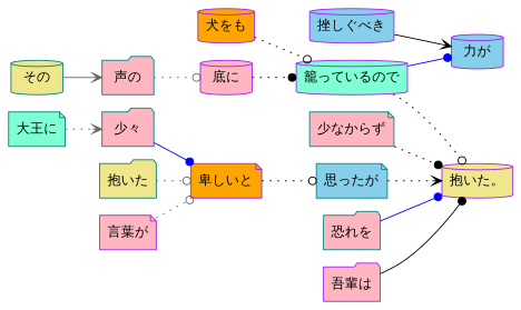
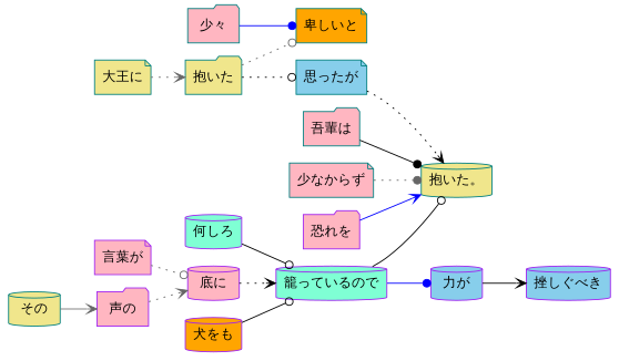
  digraph {
    rankdir=LR
    node [color=teal fillcolor=lightpink shape=cylinder style=filled]
    edge [arrowhead=vee color=black style=solid]
-   n1 [fillcolor=aquamarine label="大王に" shape=note]
+   n1 [fillcolor=khaki label="大王に" shape=note]
    n2 [fillcolor=khaki label="抱いた" shape=folder]
-   n3 [color=purple fillcolor=orange label="卑しいと" shape=note]
+   n3 [fillcolor=orange label="卑しいと" shape=note]
    n4 [fillcolor=skyblue label="思ったが" shape=note]
    n5 [label="少々" shape=folder]
    n6 [color=purple label="言葉が" shape=note]
-   n7 [color=purple fillcolor=khaki label="抱いた。"]
+   n7 [fillcolor=khaki label="抱いた。"]
+   n8 [color=purple fillcolor=aquamarine label="何しろ"]
    n9 [color=purple fillcolor=aquamarine label="籠っているので"]
    n10 [color=purple fillcolor=skyblue label="力が"]
    n11 [fillcolor=khaki label="その"]
-   n12 [label="声の" shape=folder]
+   n12 [color=purple label="声の" shape=folder]
    n13 [color=purple label="底に"]
    n14 [color=purple fillcolor=orange label="犬をも"]
    n15 [color=purple fillcolor=skyblue label="挫しぐべき"]
-   n16 [color=purple label="吾輩は" shape=folder]
+   n16 [label="吾輩は" shape=folder]
    n17 [label="少なからず" shape=note]
-   n18 [label="恐れを" shape=folder]
-   n1 -> n5 [color=gray40 style=dotted]
+   n18 [color=purple label="恐れを" shape=folder]
+   n1 -> n2 [color=gray40 style=dotted]
    n2 -> n3 [arrowhead=odot color=gray40 style=dotted]
-   n3 -> n4 [arrowhead=odot style=dotted]
+   n2 -> n4 [arrowhead=odot style=dotted]
    n4 -> n7 [style=dotted]
    n5 -> n3 [arrowhead=dot color=blue]
-   n6 -> n3 [arrowhead=odot color=gray40 style=dotted]
-   n9 -> n7 [arrowhead=odot style=dotted]
+   n6 -> n13 [arrowhead=odot color=gray40 style=dotted]
+   n8 -> n9 [arrowhead=odot]
+   n9 -> n7 [arrowhead=odot]
    n9 -> n10 [arrowhead=dot color=blue]
    n11 -> n12 [color=gray40]
-   n12 -> n13 [arrowhead=odot color=gray40 style=dotted]
-   n13 -> n9 [arrowhead=dot style=dotted]
-   n14 -> n9 [arrowhead=odot style=dotted]
-   n15 -> n10
+   n12 -> n13 [color=gray40 style=dotted]
+   n13 -> n9 [style=dotted]
+   n14 -> n9 [arrowhead=odot]
+   n10 -> n15
    n16 -> n7 [arrowhead=dot]
-   n17 -> n7 [arrowhead=dot style=dotted]
-   n18 -> n7 [arrowhead=dot color=blue]
+   n17 -> n7 [arrowhead=dot color=gray40 style=dotted]
+   n18 -> n7 [color=blue]
  }
